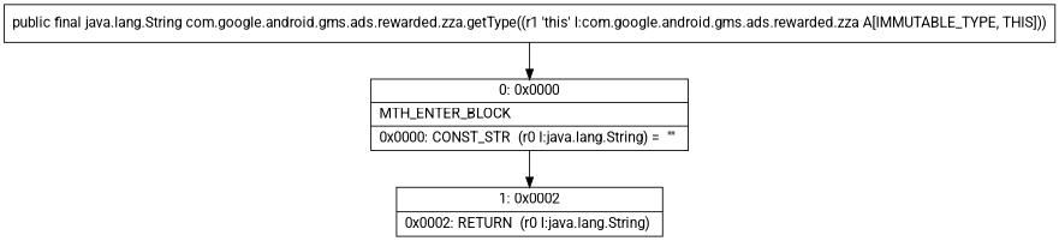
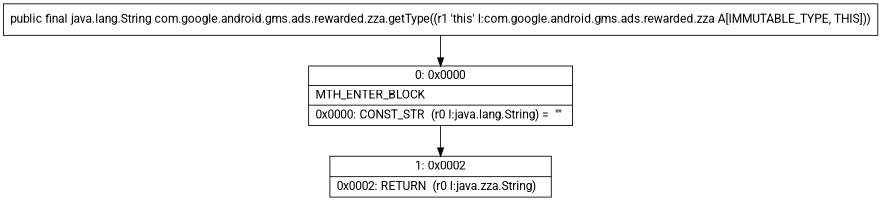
  digraph {
    fontname=Roboto
    node [shape=record fontname=Roboto]
    edge [fontname=Roboto]
    n1 [label="{0\:\ 0x0000|MTH_ENTER_BLOCK\l|0x0000: CONST_STR  (r0 I:java.lang.String) =  \"\" \l}"]
-   n2 [label="{1\:\ 0x0002|0x0002: RETURN  (r0 I:java.lang.String) \l}"]
+   n2 [label="{1\:\ 0x0002|0x0002: RETURN  (r0 I:java.zza.String) \l}"]
    n3 [label="{public final java.lang.String com.google.android.gms.ads.rewarded.zza.getType((r1 'this' I:com.google.android.gms.ads.rewarded.zza A[IMMUTABLE_TYPE, THIS])) }"]
    n1 -> n2
    n3 -> n1
  }
